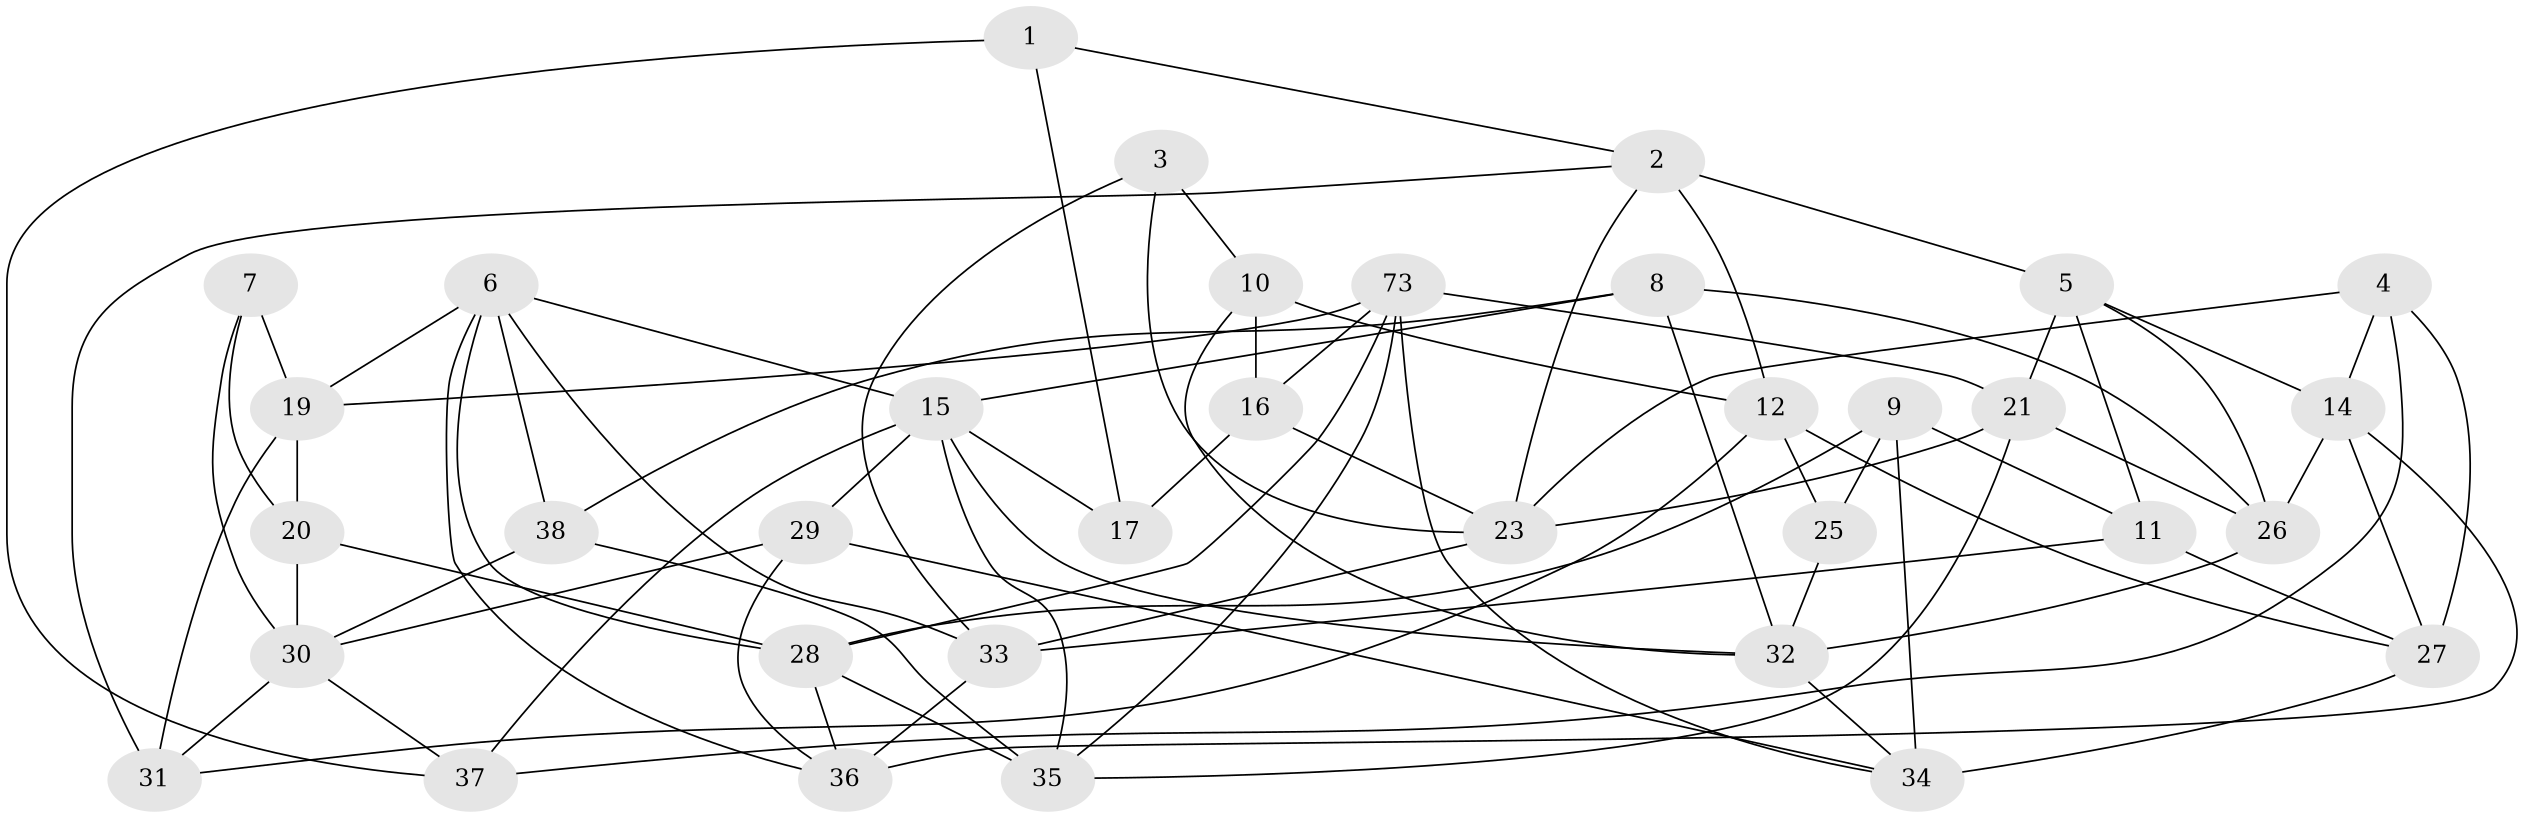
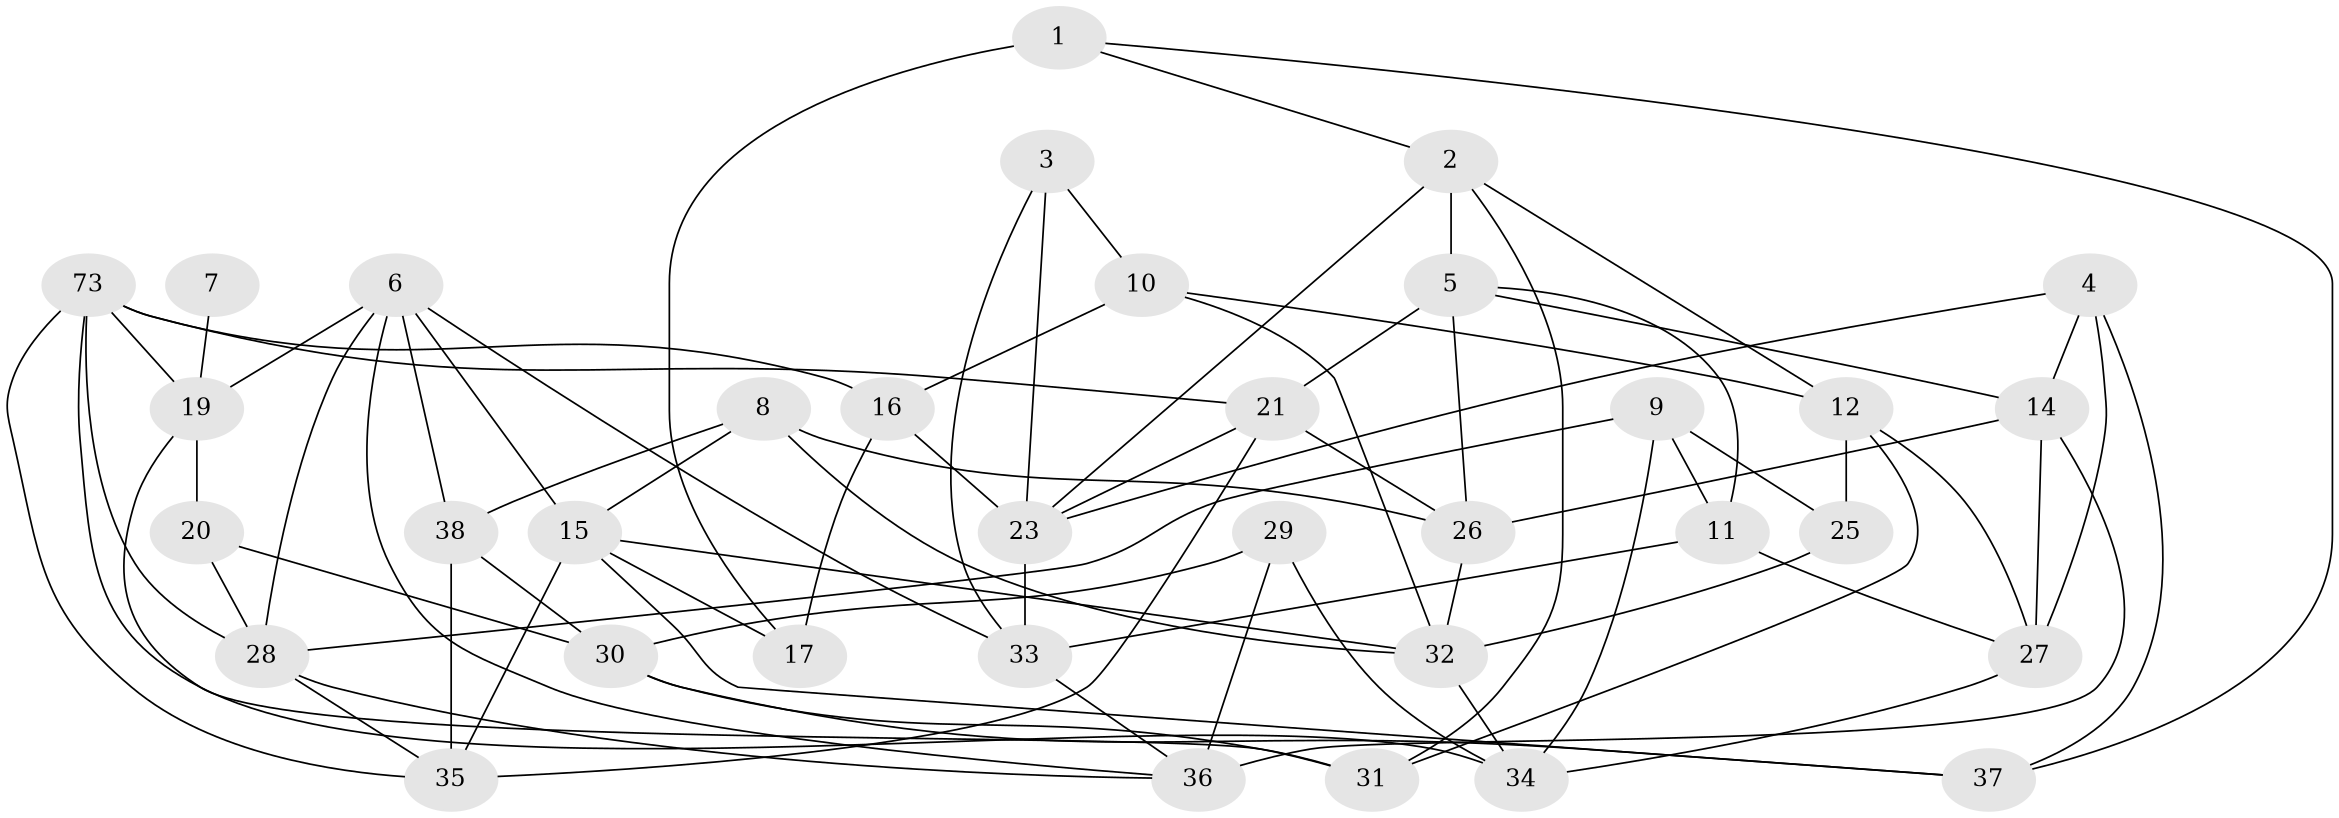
  graph {
    node [color=gray90 style=filled]
    edge [weight=1.0]
    1
    2
    17
    37
    5
    12
    23
    31
    14
    11
    21
    26
    27
    25
    33
    3
    10
    32
    16
    34
    36
    4
    35
    6
    15
    n26 [label=38]
    19
    28
    29
    30
    20
    7
    8
    9
    n35 [label=73]
    1 -- 2
    1 -- 17 [weight=2.0]
    1 -- 37
    2 -- 5 [weight=2.0]
    2 -- 12
    2 -- 23
    2 -- 31
    5 -- 14
    5 -- 11
    5 -- 21
    5 -- 26
    12 -- 31
    12 -- 27
    12 -- 25 [weight=2.0]
    23 -- 33
    14 -- 26
    14 -- 27
    14 -- 36 [weight=2.0]
    11 -- 27
    11 -- 33
    21 -- 23
    21 -- 26
    21 -- 35
    26 -- 32
    27 -- 34 [weight=2.0]
    25 -- 32
    33 -- 36
    3 -- 23
    3 -- 33
    3 -- 10
    10 -- 12 [weight=2.0]
    10 -- 32
    10 -- 16 [weight=2.0]
    32 -- 34
    16 -- 17
    16 -- 23
    4 -- 37
    4 -- 23
    4 -- 14
    4 -- 27
    6 -- 33
    6 -- 36
    6 -- 15
    6 -- n26
    6 -- 19
    6 -- 28
    15 -- 17
    15 -- 37
    15 -- 32
    15 -- 35
-   15 -- 29
    n26 -- 35 [weight=2.0]
    n26 -- 30
    19 -- 31
    19 -- 20
    28 -- 36
    28 -- 35
    29 -- 34
    29 -- 36
    29 -- 30
    30 -- 37
    30 -- 31
    20 -- 28
    20 -- 30
    7 -- 19 [weight=2.0]
-   7 -- 30
-   7 -- 20
    8 -- 26
    8 -- 32
    8 -- 15
    8 -- n26
    9 -- 11
    9 -- 25
    9 -- 34
    9 -- 28
    n35 -- 21
    n35 -- 16
    n35 -- 34
    n35 -- 35
    n35 -- 19
    n35 -- 28
  }
